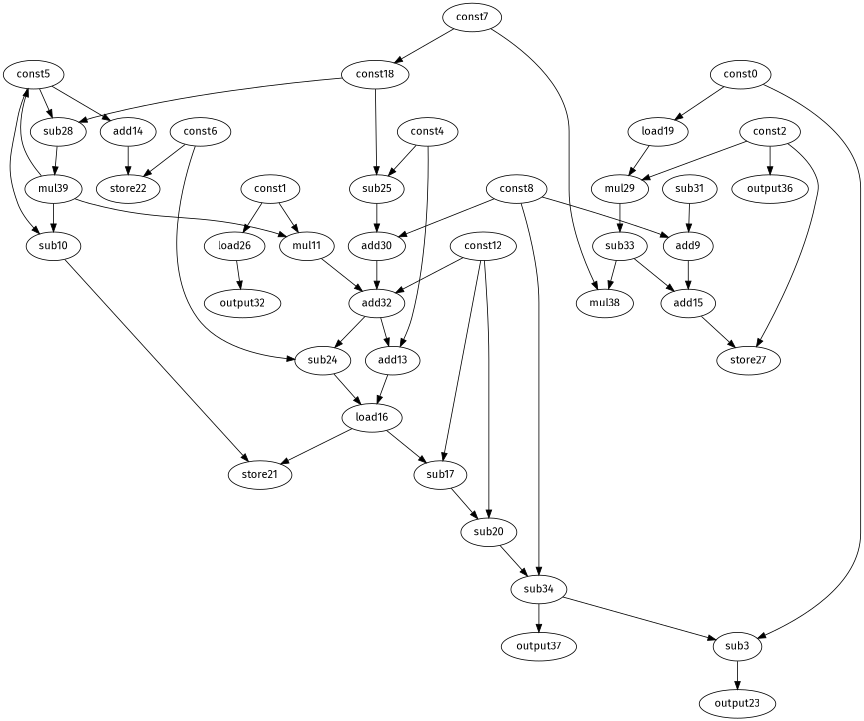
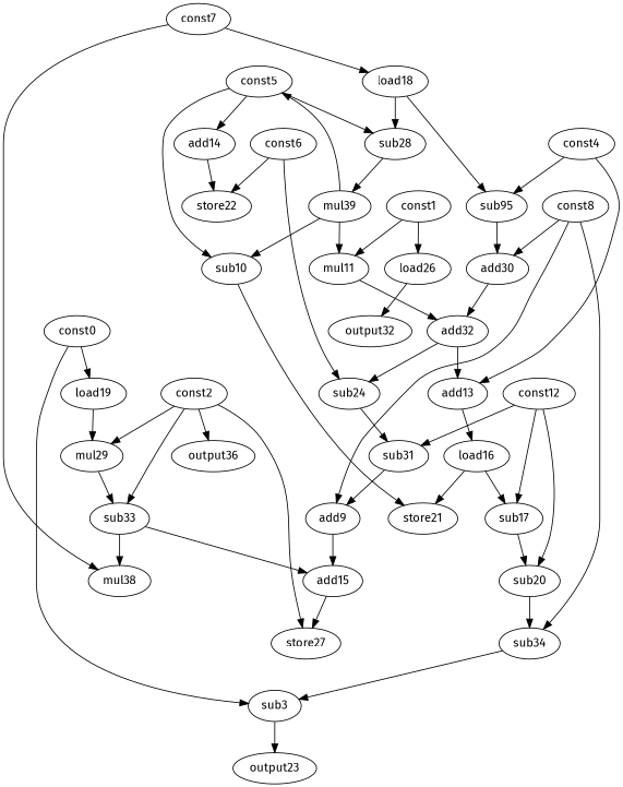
  digraph {
    fontname="Fira Sans"
    node [fontname="Fira Sans" opcode=sub]
    edge [fontname="Fira Sans" operand=0]
    const0 [opcode=const]
    sub3
    load19 [opcode=load]
    output23 [opcode=output]
    mul29 [opcode=mul]
    const1 [opcode=const]
    mul11 [opcode=mul]
    load26 [opcode=load]
    n9 [label=add32 opcode=add]
    output32 [opcode=output]
    const2 [opcode=const]
    store27 [opcode=store]
    sub33
    output36 [opcode=output]
    mul38 [opcode=mul]
    add15 [opcode=add]
    const4 [opcode=const]
    add13 [opcode=add]
-   sub25
+   sub25 [label=sub95]
    load16 [opcode=load]
    add30 [opcode=add]
    const5 [opcode=const]
    sub10
    add14 [opcode=add]
    sub28
    store21 [opcode=store]
    store22 [opcode=store]
    mul39 [opcode=mul]
    const6 [opcode=const]
    sub24
    sub31
    const7 [opcode=const]
-   load18 [opcode=load label=const18]
+   load18 [opcode=load]
    const8 [opcode=const]
    add9 [opcode=add]
    sub34
-   output37 [opcode=output]
    const12 [opcode=const]
    sub17
    sub20
    const0 -> sub3
    const0 -> load19
    sub3 -> output23
    load19 -> mul29 [operand=1]
    mul29 -> sub33 [operand=1]
    const1 -> mul11
    const1 -> load26
    mul11 -> n9
    load26 -> output32
    n9 -> add13
    n9 -> sub24
    const2 -> mul29
    const2 -> store27
+   const2 -> sub33
    const2 -> output36
    sub33 -> mul38
    sub33 -> add15
    add15 -> store27 [operand=1]
    const4 -> add13 [operand=1]
    const4 -> sub25 [operand=1]
    add13 -> load16
    sub25 -> add30 [operand=1]
    load16 -> store21
    load16 -> sub17
    add30 -> n9 [operand=1]
    const5 -> sub10
    const5 -> add14
    const5 -> sub28 [operand=1]
    sub10 -> store21 [operand=1]
    add14 -> store22
    sub28 -> mul39
    mul39 -> mul11 [operand=1]
    mul39 -> const5 [operand=1]
    mul39 -> sub10 [operand=1]
    const6 -> store22 [operand=1]
    const6 -> sub24 [operand=1]
-   sub24 -> load16
+   sub24 -> sub31
    sub31 -> add9 [operand=1]
    const7 -> mul38 [operand=1]
    const7 -> load18
    load18 -> sub25
    load18 -> sub28
    const8 -> add30
    const8 -> add9
    const8 -> sub34
    add9 -> add15 [operand=1]
    sub34 -> sub3 [operand=1]
-   sub34 -> output37
-   const12 -> n9 [operand=1]
+   const12 -> sub31 [operand=1]
    const12 -> sub17 [operand=1]
    const12 -> sub20 [operand=1]
    sub17 -> sub20
    sub20 -> sub34 [operand=1]
  }
